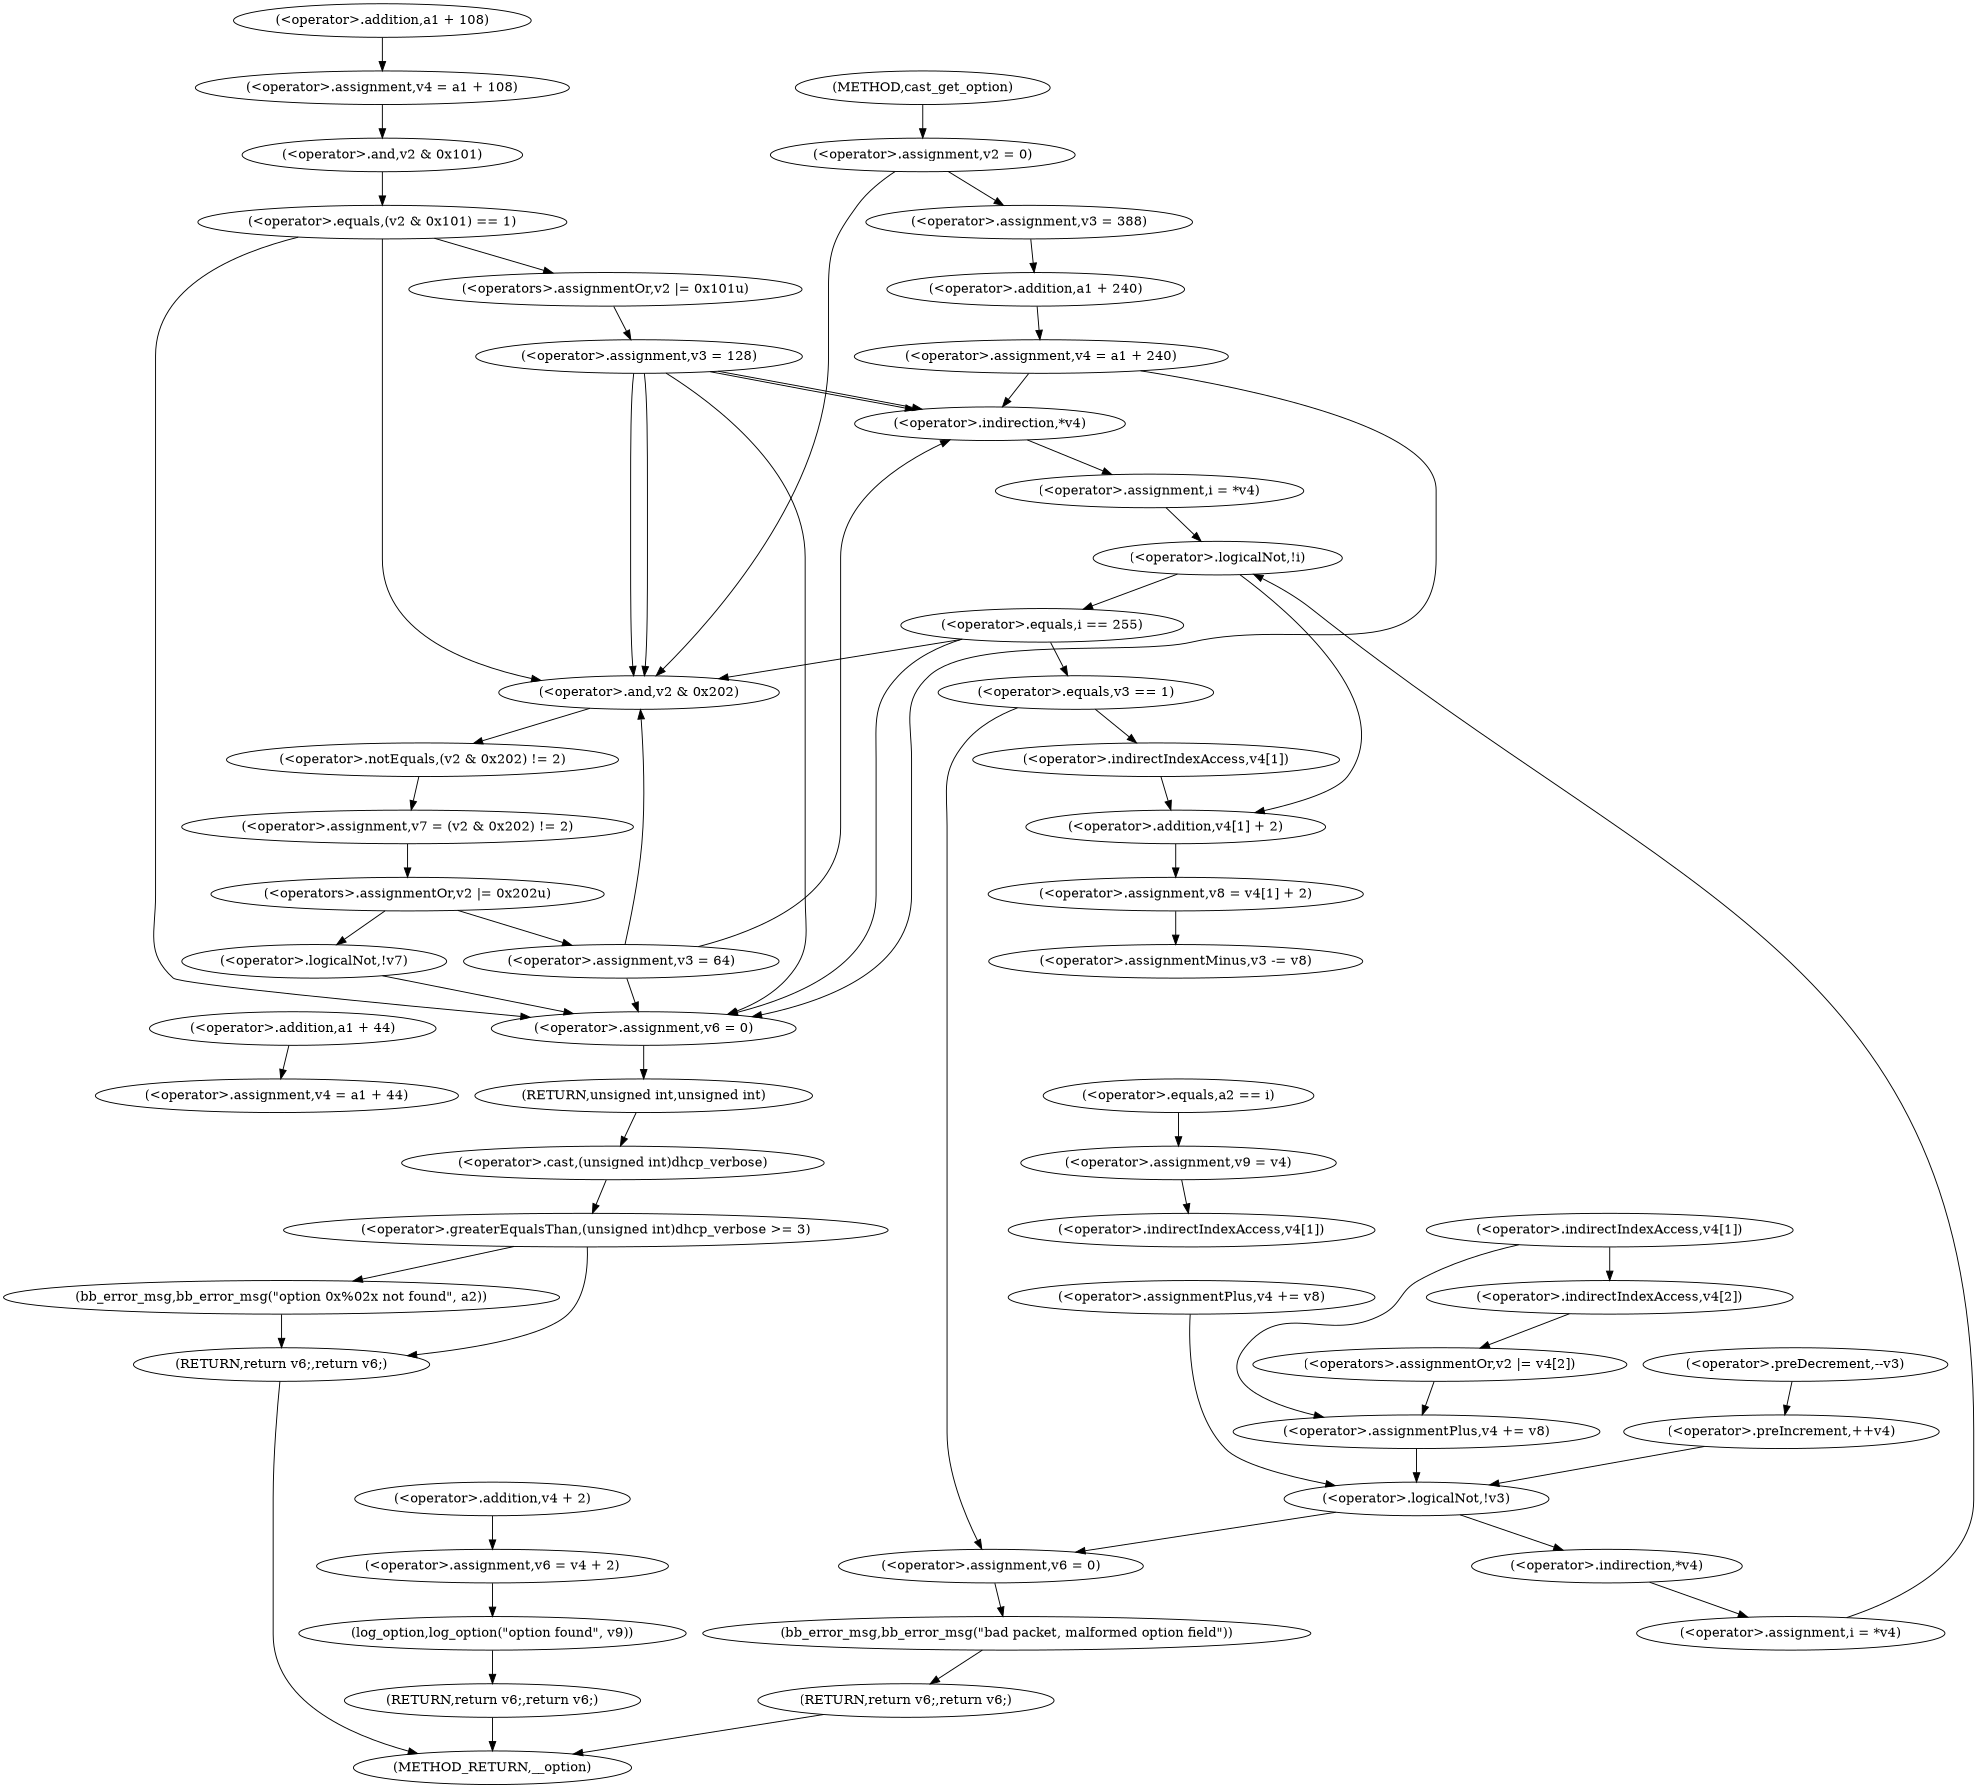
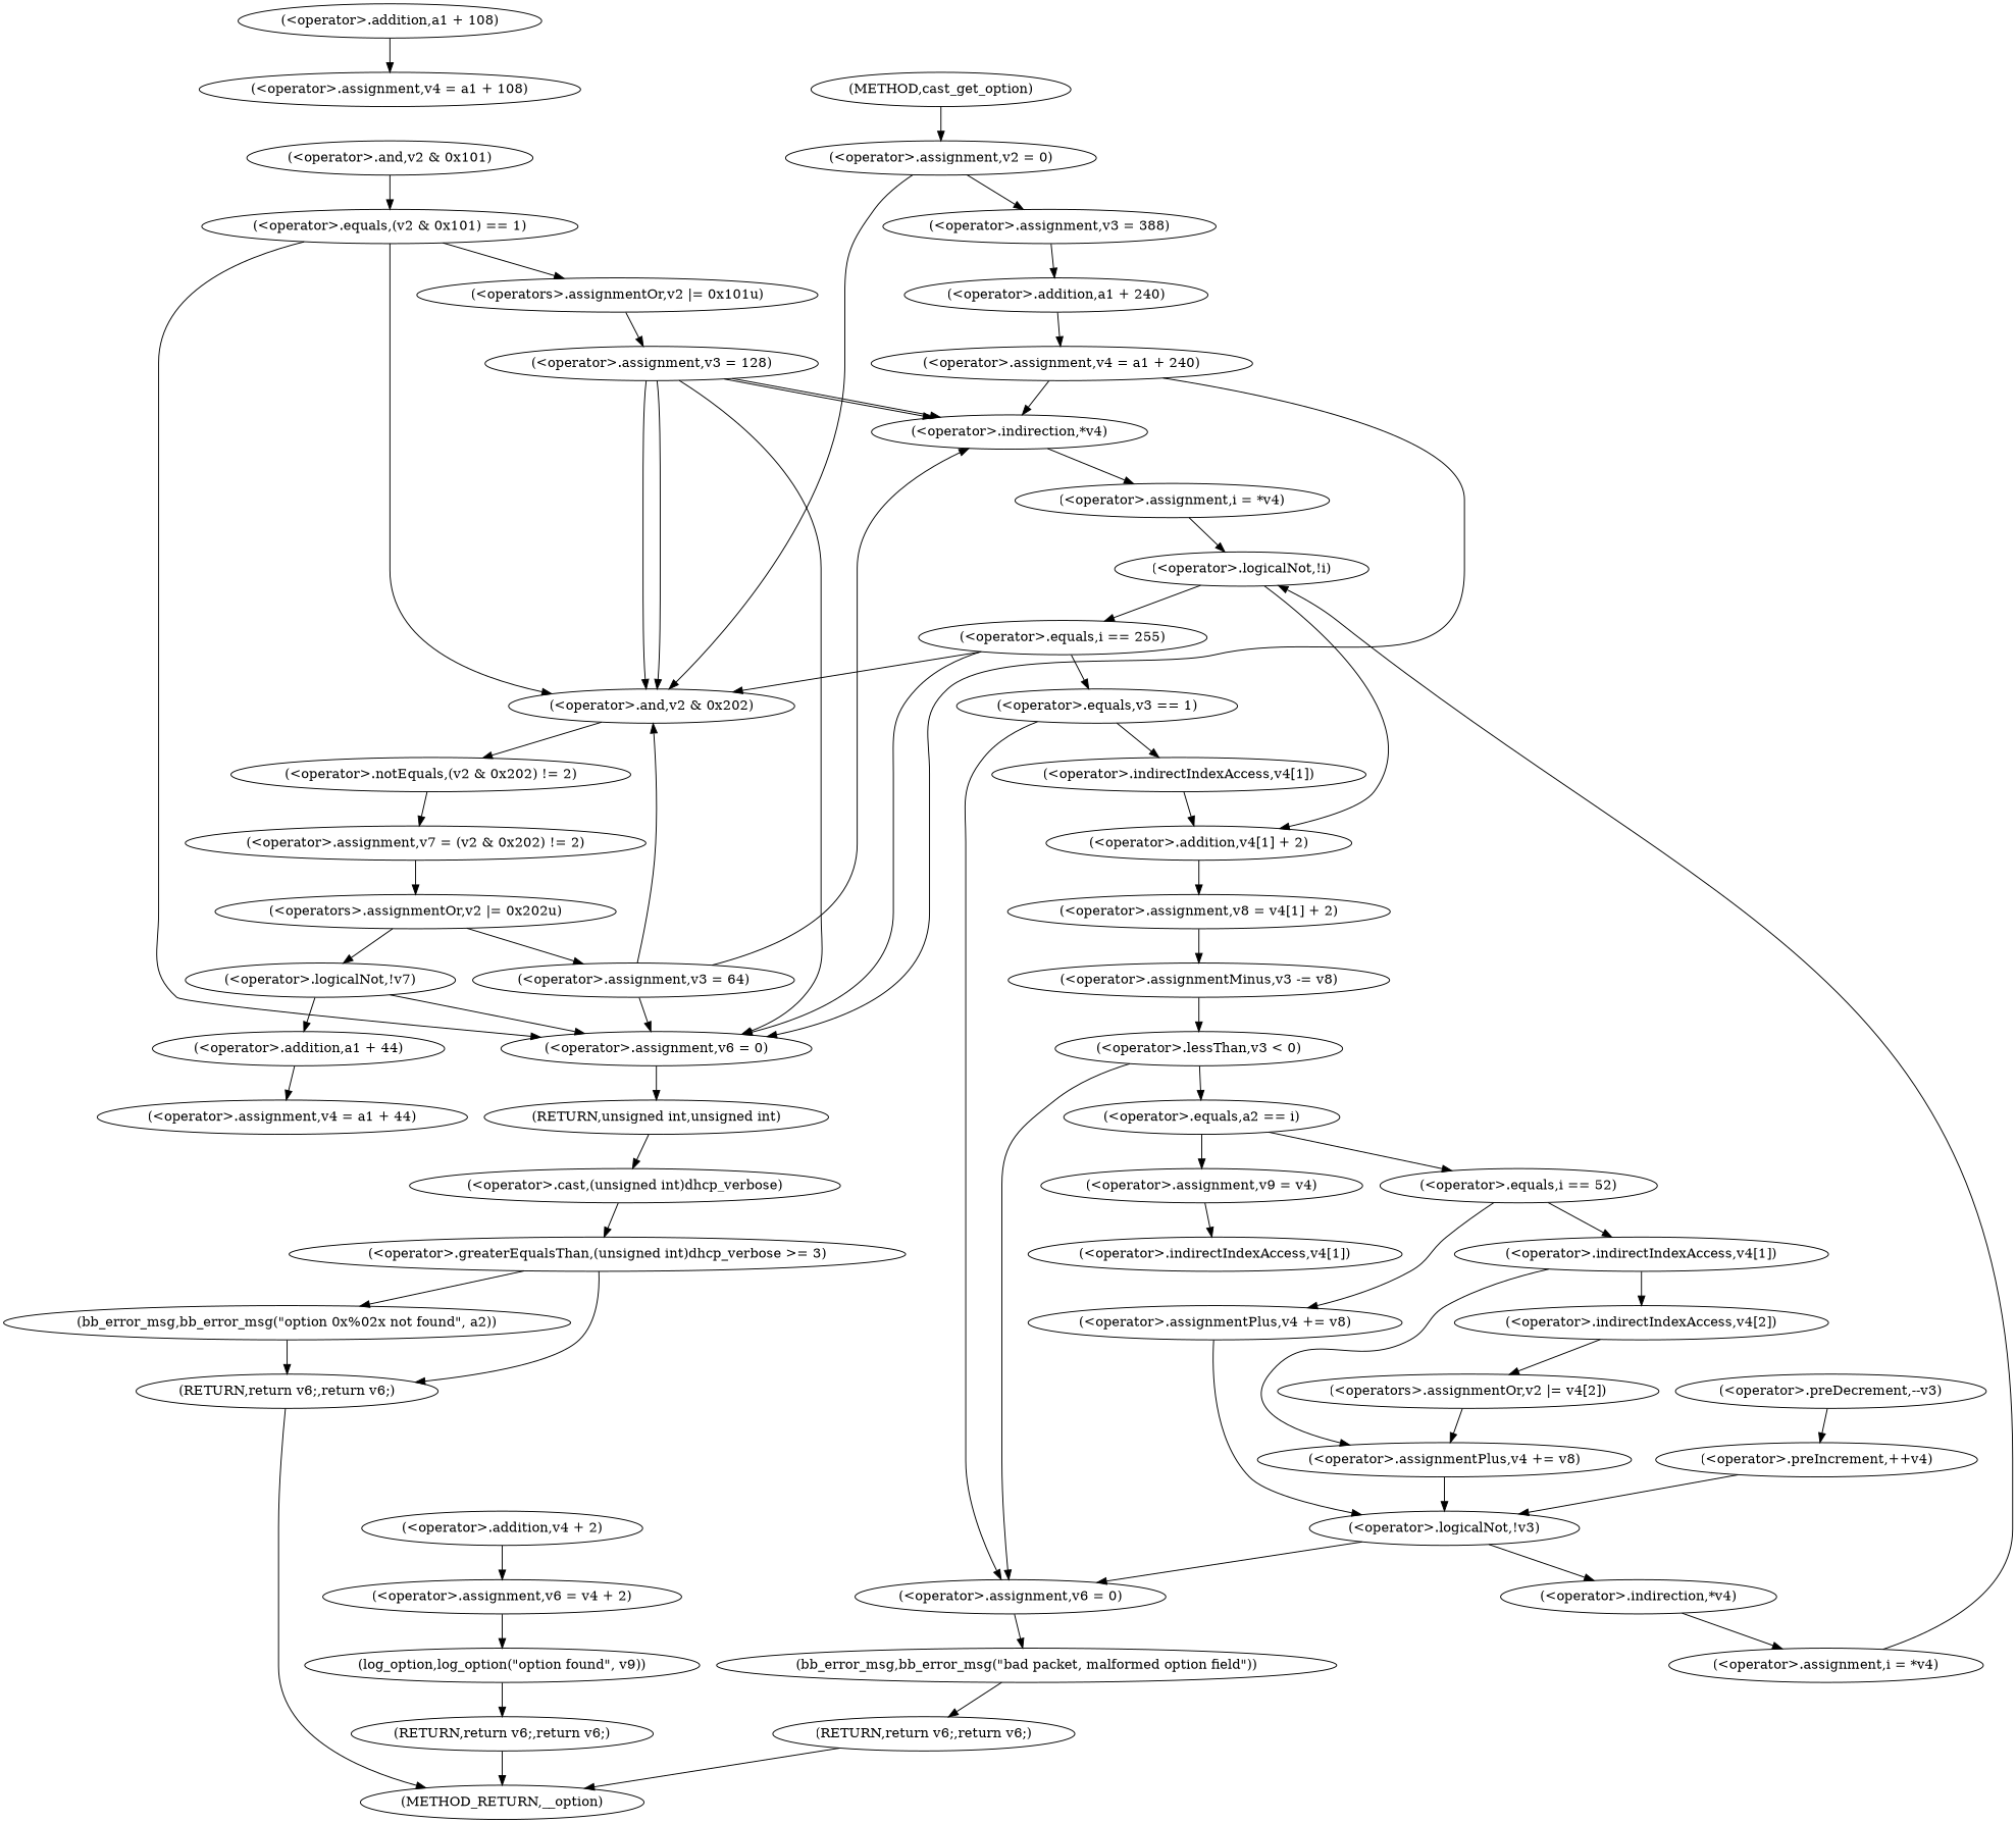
  digraph {
    n1 [label="(<operator>.assignment,v2 = 0)"]
    n2 [label="(<operator>.assignment,v3 = 388)"]
    n3 [label="(<operator>.and,v2 & 0x202)"]
    n4 [label="(<operator>.addition,a1 + 240)"]
    n5 [label="(<operator>.assignment,v4 = a1 + 240)"]
    n6 [label="(<operator>.indirection,*v4)"]
    n7 [label="(<operator>.assignment,v6 = 0)"]
    n8 [label="(<operator>.assignment,i = *v4)"]
    n9 [label="(<operator>.notEquals,(v2 & 0x202) != 2)"]
    n10 [label="(RETURN,unsigned int,unsigned int)"]
    n11 [label="(<operator>.logicalNot,!i)"]
    n12 [label="(<operator>.equals,i == 255)"]
    n13 [label="(<operator>.addition,v4[1] + 2)"]
    n14 [label="(<operator>.assignment,i = *v4)"]
    n15 [label="(<operator>.indirection,*v4)"]
    n16 [label="(<operator>.preDecrement,--v3)"]
    n17 [label="(<operator>.preIncrement,++v4)"]
    n18 [label="(<operator>.equals,v3 == 1)"]
    n19 [label="(<operator>.logicalNot,!v3)"]
    n20 [label="(<operator>.assignment,v6 = 0)"]
    n21 [label="(<operator>.indirectIndexAccess,v4[1])"]
    n22 [label="(<operator>.addition,a1 + 108)"]
    n23 [label="(<operator>.assignment,v4 = a1 + 108)"]
    n24 [label="(bb_error_msg,bb_error_msg(\"bad packet, malformed option field\"))"]
    n25 [label="(<operator>.assignment,v8 = v4[1] + 2)"]
    n26 [label="(<operator>.assignmentMinus,v3 -= v8)"]
+   n27 [label="(<operator>.lessThan,v3 < 0)"]
    n28 [label="(<operator>.equals,a2 == i)"]
    n29 [label="(<operator>.assignment,v9 = v4)"]
+   n30 [label="(<operator>.equals,i == 52)"]
    n31 [label="(<operator>.indirectIndexAccess,v4[1])"]
    n32 [label="(<operator>.indirectIndexAccess,v4[1])"]
    n33 [label="(<operator>.assignmentPlus,v4 += v8)"]
    n34 [label="(<operator>.addition,v4 + 2)"]
    n35 [label="(<operator>.assignment,v6 = v4 + 2)"]
    n36 [label="(RETURN,return v6;,return v6;)"]
    n37 [label="(METHOD_RETURN,__option)"]
    n38 [label="(log_option,log_option(\"option found\", v9))"]
    n39 [label="(RETURN,return v6;,return v6;)"]
    n40 [label="(<operator>.indirectIndexAccess,v4[2])"]
    n41 [label="(<operator>.assignmentPlus,v4 += v8)"]
    n42 [label="(<operators>.assignmentOr,v2 |= v4[2])"]
    n43 [label="(<operator>.and,v2 & 0x101)"]
    n44 [label="(<operator>.equals,(v2 & 0x101) == 1)"]
    n45 [label="(<operators>.assignmentOr,v2 |= 0x101u)"]
    n46 [label="(<operator>.assignment,v3 = 128)"]
    n47 [label="(<operator>.assignment,v7 = (v2 & 0x202) != 2)"]
    n48 [label="(<operators>.assignmentOr,v2 |= 0x202u)"]
    n49 [label="(<operator>.logicalNot,!v7)"]
    n50 [label="(<operator>.assignment,v3 = 64)"]
    n51 [label="(<operator>.addition,a1 + 44)"]
    n52 [label="(<operator>.assignment,v4 = a1 + 44)"]
    n53 [label="(<operator>.cast,(unsigned int)dhcp_verbose)"]
    n54 [label="(<operator>.greaterEqualsThan,(unsigned int)dhcp_verbose >= 3)"]
    n55 [label="(bb_error_msg,bb_error_msg(\"option 0x%02x not found\", a2))"]
    n56 [label="(RETURN,return v6;,return v6;)"]
    n57 [label="(METHOD,cast_get_option)"]
    n1 -> n2
    n1 -> n3
    n2 -> n4
    n3 -> n9
    n4 -> n5
    n5 -> n6
    n5 -> n7
    n6 -> n8
    n7 -> n10
    n8 -> n11
    n9 -> n47
    n10 -> n53
    n11 -> n12
    n11 -> n13
    n12 -> n3
    n12 -> n7
    n12 -> n18
    n13 -> n25
    n14 -> n11
    n15 -> n14
    n16 -> n17
    n17 -> n19
    n18 -> n20
    n18 -> n21
    n19 -> n15
    n19 -> n20
    n20 -> n24
    n21 -> n13
    n22 -> n23
-   n23 -> n43
    n24 -> n36
    n25 -> n26
+   n26 -> n27
+   n27 -> n20
+   n27 -> n28
    n28 -> n29
+   n28 -> n30
    n29 -> n31
+   n30 -> n32
+   n30 -> n33
    n32 -> n40
    n32 -> n41
    n33 -> n19
    n34 -> n35
    n35 -> n38
    n36 -> n37
    n38 -> n39
    n39 -> n37
    n40 -> n42
    n41 -> n19
    n42 -> n41
    n43 -> n44
    n44 -> n3
    n44 -> n7
    n44 -> n45
    n45 -> n46
    n46 -> n3
    n46 -> n3
    n46 -> n6
    n46 -> n6
    n46 -> n7
    n47 -> n48
    n48 -> n49
    n48 -> n50
    n49 -> n7
+   n49 -> n51
    n50 -> n3
    n50 -> n6
    n50 -> n7
    n51 -> n52
    n53 -> n54
    n54 -> n55
    n54 -> n56
    n55 -> n56
    n56 -> n37
    n57 -> n1
  }
